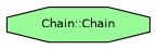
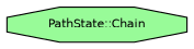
  digraph {
    rankdir=LR
-   n1 [color=black fillcolor=palegreen fontname=Helvetica fontsize=10 height=0.2 label="Chain::Chain" shape=octagon style=filled width=0.4]
+   n1 [color=black fillcolor=palegreen fontname=Helvetica fontsize=10 height=0.2 label="PathState::Chain" shape=octagon style=filled width=0.4]
  }
